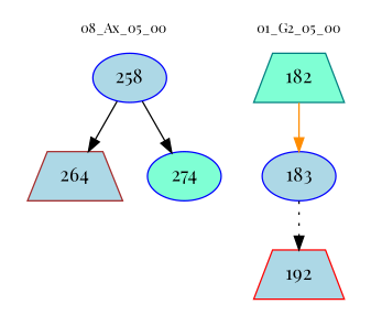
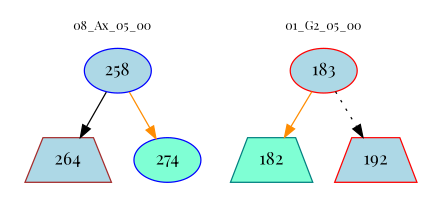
  digraph {
    fontname="Playfair Display"
    node [color=blue fillcolor=lightblue fontname="Playfair Display" shape=ellipse style=filled]
    edge [color=black fontname="Playfair Display" style=solid]
    n1 [label=258]
    n2 [color=brown label=264 shape=trapezium]
    n3 [fillcolor=aquamarine label=274]
-   n4 [label=183]
+   n4 [color=red label=183]
    n5 [color=teal fillcolor=aquamarine label=182 shape=trapezium]
    n6 [color=red label=192 shape=trapezium]
    subgraph cluster_1 {
      color=white
      fontsize=10
      label="08_Ax_05_00"
      n1
      n2
      n3
    }
    subgraph cluster_2 {
      color=white
      fontsize=10
      label="01_G2_05_00"
      n4
      n5
      n6
    }
    n1 -> n2
-   n1 -> n3
-   n5 -> n4 [color=darkorange]
+   n1 -> n3 [color=darkorange]
+   n4 -> n5 [color=darkorange]
    n4 -> n6 [style=dotted]
  }
